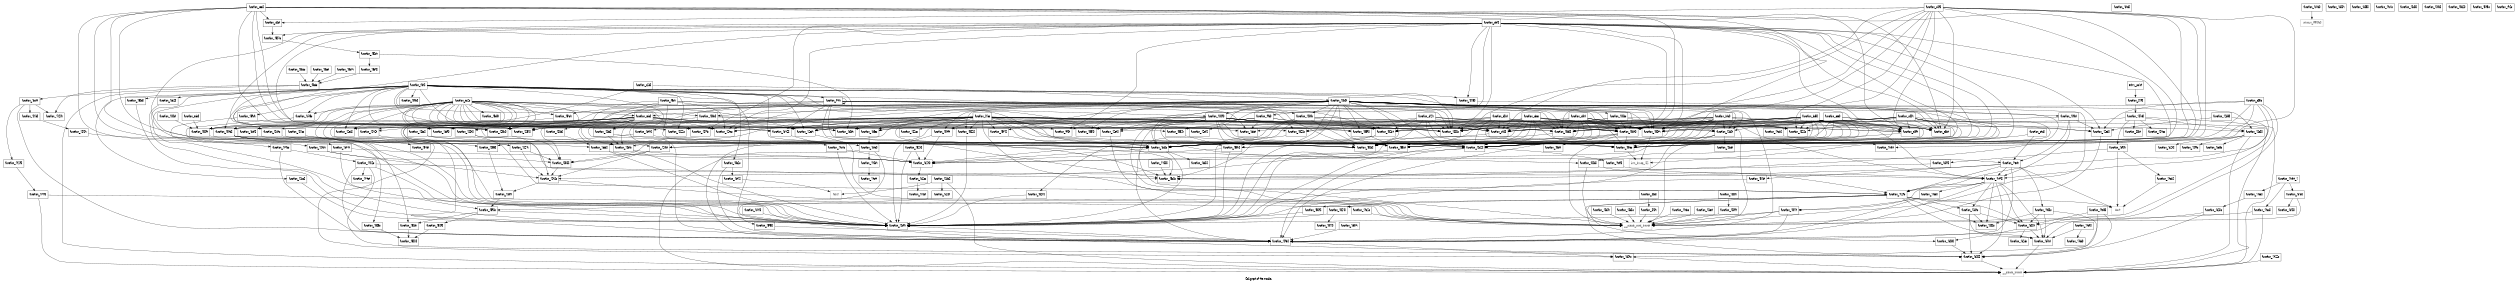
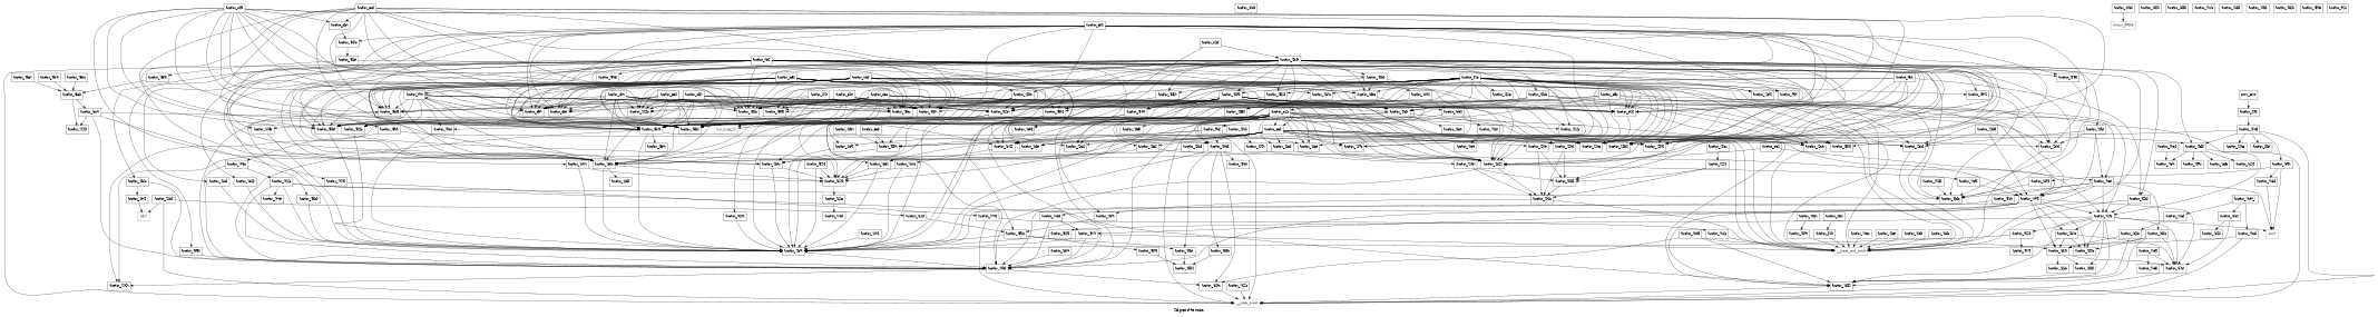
  digraph {
    fontname="Patrick Hand"
    label="Call graph of the module."
    node [fontname="Patrick Hand" shape=record]
    edge [fontname="Patrick Hand"]
    n1 [label="{function_f648}"]
    n2 [label="{function_13bfc}"]
    n3 [label="{function_1008c}"]
    n4 [label="{function_100e8}"]
    n5 [label="{function_1367c}"]
    n6 [label="{function_125b0}"]
    n7 [label="{function_12e40}"]
    n8 [label="{function_13cc8}"]
    n9 [label="{function_12e68}"]
    n10 [label="{function_12ed4}"]
    n11 [label="{function_130fc}"]
    n12 [label="{function_1322c}"]
    n13 [label="{function_12510}"]
    n14 [label="{function_10150}"]
    n15 [label="{function_150c0}"]
    n16 [label="{function_124ec}"]
    n17 [label="{function_15344}"]
    n18 [label="{function_16620}"]
    n19 [label="{function_1663c}"]
    n20 [label="{function_1675c}"]
    n21 [label="{function_16774}"]
    n22 [label="{function_1590c}"]
    n23 [label="{function_15958}"]
    n24 [label="{function_159c0}"]
    n25 [label="{function_159d4}"]
    n26 [label="{function_15a2c}"]
    n27 [label="{function_15c0c}"]
    n28 [label="{function_15768}"]
    n29 [color=gray50 fontcolor=gray50 label="{__pseudo_branch}"]
    n30 [label="{function_15368}"]
    n31 [label="{function_f444}"]
    n32 [label="{function_13c94}"]
    n33 [label="{function_16270}"]
    n34 [label="{function_16470}"]
    n35 [label="{function_165ec}"]
    n36 [label="{function_16690}"]
    n37 [label="{function_166a4}"]
    n38 [label="{function_13550}"]
    n39 [color=gray50 fontcolor=gray50 label="{__pseudo_cond_branch}"]
    n40 [label="{function_139e8}"]
    n41 [label="{function_152b4}"]
    n42 [label="{function_152f8}"]
    n43 [label="{function_15670}"]
    n44 [color=gray50 fontcolor=gray50 label="{llvm_bswap_i32}"]
    n45 [label="{function_16638}"]
    n46 [label="{function_158c4}"]
    n47 [label="{function_15890}"]
    n48 [label="{function_16064}"]
    n49 [label="{function_179bc}"]
    n50 [label="{function_16418}"]
    n51 [label="{function_1687c}"]
    n52 [label="{function_15764}"]
    n53 [label="{function_1585c}"]
    n54 [label="{function_154c4}"]
    n55 [label="{function_1528c}"]
    n56 [label="{function_13a84}"]
    n57 [label="{function_16728}"]
    n58 [label="{function_15600}"]
    n59 [label="{function_e6c8}"]
    n60 [label="{function_136d8}"]
    n61 [label="{function_13d28}"]
    n62 [label="{function_14e90}"]
    n63 [label="{function_1343c}"]
    n64 [label="{function_15b98}"]
    n65 [label="{function_15adc}"]
    n66 [label="{function_16a74}"]
    n67 [label="{function_17234}"]
    n68 [label="{function_162ac}"]
    n69 [label="{function_164e0}"]
    n70 [label="{function_13694}"]
    n71 [label="{function_12650}"]
    n72 [label="{function_12eb0}"]
    n73 [label="{function_14798}"]
    n74 [label="{function_13d7c}"]
    n75 [label="{function_16334}"]
    n76 [label="{function_167b4}"]
    n77 [label="{function_16808}"]
    n78 [label="{function_1808c}"]
    n79 [label="{function_1429c}"]
    n80 [label="{function_15114}"]
    n81 [label="{function_17660}"]
    n82 [label="{function_12ef8}"]
    n83 [label="{function_12f64}"]
    n84 [label="{function_13538}"]
    n85 [label="{function_130a0}"]
    n86 [label="{function_166b8}"]
    n87 [label="{function_15644}"]
    n88 [label="{function_162dc}"]
    n89 [label="{function_16300}"]
    n90 [label="{function_1319c}"]
    n91 [label="{function_13724}"]
    n92 [label="{function_1400c}"]
    n93 [label="{function_15210}"]
    n94 [label="{function_15110}"]
    n95 [label="{function_137cc}"]
    n96 [label="{function_15248}"]
    n97 [label="{function_137d0}"]
    n98 [label="{function_13a00}"]
    n99 [label="{function_16904}"]
    n100 [label="{function_80b4}"]
    n101 [label="{function_139fc}"]
    n102 [label="{function_16a5c}"]
    n103 [label="{function_17d44}"]
    n104 [label="{function_1a248}"]
    n105 [color=gray50 fontcolor=gray50 label="{abort}"]
    n106 [label="{function_16898}"]
    n107 [label="{function_17ab8}"]
    n108 [label="{function_1028c}"]
    n109 [label="{function_f5c4}"]
    n110 [label="{function_10368}"]
    n111 [label="{function_10390}"]
    n112 [label="{function_14ee4}"]
    n113 [label="{function_15510}"]
    n114 [label="{function_15548}"]
    n115 [label="{function_15590}"]
    n116 [label="{function_157f4}"]
    n117 [label="{function_150f8}"]
    n118 [label="{function_132ac}"]
    n119 [label="{function_151d4}"]
    n120 [label="{function_13340}"]
    n121 [label="{function_13a64}"]
    n122 [label="{function_17a7c}"]
    n123 [label="{function_155b4}"]
    n124 [label="{function_108b4}"]
    n125 [label="{function_158f4}"]
    n126 [label="{function_1537c}"]
    n127 [label="{function_153a4}"]
    n128 [label="{function_10b04}"]
    n129 [label="{function_108dc}"]
    n130 [label="{function_109a4}"]
    n131 [label="{function_15320}"]
    n132 [label="{function_15f18}"]
    n133 [label="{function_15524}"]
    n134 [label="{function_e5a4}"]
    n135 [label="{function_e5f4}"]
    n136 [label="{function_136a8}"]
    n137 [label="{function_1620c}"]
    n138 [label="{function_173a4}"]
    n139 [color=gray50 fontcolor=gray50 label="{fabsf}"]
    n140 [label="{function_173d4}"]
    n141 [label="{function_164d8}"]
    n142 [label="{function_17a44}"]
    n143 [label="{function_16574}"]
    n144 [label="{function_166f8}"]
    n145 [label="{function_16710}"]
    n146 [label="{function_167d0}"]
    n147 [color=gray50 fontcolor=gray50 label="{unknown_ffff0fc0}"]
    n148 [label="{function_16834}"]
    n149 [label="{function_16858}"]
    n150 [label="{function_17298}"]
    n151 [label="{function_18168}"]
    n152 [label="{function_179f8}"]
    n153 [label="{function_18184}"]
    n154 [label="{function_1722c}"]
    n155 [label="{function_17c2c}"]
    n156 [label="{function_177e4}"]
    n157 [label="{function_17808}"]
    n158 [label="{function_1782c}"]
    n159 [label="{function_17c1c}"]
    n160 [label="{function_17cb0}"]
    n161 [label="{function_17cc8}"]
    n162 [label="{function_17d44_1}"]
    n163 [label="{function_17da8}"]
    n164 [label="{function_161a0}"]
    n165 [label="{function_16180}"]
    n166 [label="{function_17dd0}"]
    n167 [label="{function_17df0}"]
    n168 [label="{function_17e50}"]
    n169 [label="{function_17ebc}"]
    n170 [label="{function_18084}"]
    n171 [label="{function_18094}"]
    n172 [label="{function_187b4}"]
    n173 [label="{function_181cc}"]
    n174 [label="{function_18214}"]
    n175 [label="{function_18ce4}"]
    n176 [label="{function_18d34}"]
    n177 [label="{function_18d80}"]
    n178 [label="{function_18d8c}"]
    n179 [label="{function_18db8}"]
    n180 [label="{function_1a234}"]
    n181 [label="{function_18fd8}"]
    n182 [label="{function_15838}"]
    n183 [label="{function_15a54}"]
    n184 [label="{function_15b74}"]
    n185 [label="{function_15bbc}"]
    n186 [label="{function_15be4}"]
    n187 [label="{function_154ec}"]
    n188 [label="{function_15620}"]
    n189 [label="{function_1575c}"]
    n190 [label="{function_80c8}"]
    n191 [label="{function_8104}"]
    n192 [label="{entry_point}"]
    n193 [label="{function_8190}"]
    n194 [label="{function_81cc}"]
    n195 [label="{function_9f04}"]
    n196 [label="{function_a430}"]
    n197 [label="{function_9f60}"]
    n198 [label="{function_a05c}"]
    n199 [label="{function_a268}"]
    n200 [label="{function_a3c4}"]
    n201 [label="{function_a4a0}"]
    n202 [label="{function_a884}"]
    n203 [label="{function_aee0}"]
    n204 [label="{function_b4c0}"]
    n205 [label="{function_bc58}"]
    n206 [label="{function_c3f0}"]
    n207 [label="{function_caa8}"]
    n208 [label="{function_d124}"]
    n209 [label="{function_d3b4}"]
    n210 [label="{function_d644}"]
    n211 [label="{function_daec}"]
    n212 [label="{function_def8}"]
    n213 [label="{function_e6a0}"]
    n214 [label="{function_ec2c}"]
    n215 [label="{function_f42c}"]
    n1 -> n2
    n1 -> n3
    n1 -> n4
    n1 -> n5
    n1 -> n6
    n1 -> n7
    n1 -> n8
    n1 -> n9
    n1 -> n10
    n1 -> n11
    n1 -> n12
    n1 -> n13
    n1 -> n14
    n1 -> n15
    n1 -> n16
    n1 -> n17
    n1 -> n18
    n1 -> n19
    n1 -> n20
    n1 -> n21
    n1 -> n22
    n1 -> n23
    n1 -> n24
    n1 -> n25
    n1 -> n26
    n1 -> n27
    n1 -> n28
    n1 -> n29
    n1 -> n30
    n1 -> n31
    n2 -> n32
    n2 -> n33
    n4 -> n34
    n4 -> n35
    n4 -> n36
    n4 -> n37
    n5 -> n38
    n7 -> n39
    n8 -> n32
    n10 -> n39
    n11 -> n17
    n11 -> n19
    n11 -> n30
    n11 -> n40
    n11 -> n41
    n11 -> n42
    n11 -> n43
    n14 -> n27
    n15 -> n32
    n17 -> n44
    n18 -> n32
    n19 -> n32
    n19 -> n33
    n19 -> n45
    n20 -> n32
    n21 -> n32
    n21 -> n33
    n22 -> n32
    n22 -> n46
    n22 -> n47
    n23 -> n40
    n25 -> n48
    n25 -> n49
    n26 -> n40
    n26 -> n50
    n28 -> n32
    n28 -> n46
    n28 -> n51
    n28 -> n52
    n28 -> n53
    n31 -> n17
    n31 -> n19
    n31 -> n30
    n31 -> n31
    n31 -> n40
    n31 -> n41
    n31 -> n43
    n31 -> n54
    n31 -> n55
    n31 -> n56
    n31 -> n57
    n31 -> n58
    n31 -> n59
    n32 -> n40
    n33 -> n68
    n34 -> n38
    n34 -> n69
    n35 -> n69
    n38 -> n70
    n40 -> n51
    n41 -> n32
    n41 -> n33
    n42 -> n32
    n43 -> n32
    n43 -> n39
    n43 -> n40
    n43 -> n87
    n46 -> n182
    n47 -> n182
    n49 -> n40
    n49 -> n158
    n50 -> n139
    n51 -> n29
    n53 -> n182
    n54 -> n32
    n55 -> n32
    n56 -> n32
    n56 -> n33
    n56 -> n39
    n56 -> n121
    n57 -> n122
    n58 -> n32
    n59 -> n2
    n59 -> n6
    n59 -> n7
    n59 -> n9
    n59 -> n10
    n59 -> n13
    n59 -> n16
    n59 -> n19
    n59 -> n48
    n59 -> n57
    n59 -> n60
    n59 -> n83
    n59 -> n85
    n59 -> n90
    n59 -> n91
    n59 -> n113
    n59 -> n120
    n59 -> n125
    n59 -> n136
    n59 -> n144
    n60 -> n2
    n60 -> n61
    n61 -> n40
    n61 -> n62
    n61 -> n63
    n62 -> n73
    n63 -> n39
    n63 -> n70
    n64 -> n65
    n65 -> n66
    n65 -> n67
    n66 -> n40
    n66 -> n67
    n66 -> n150
    n66 -> n151
    n68 -> n138
    n69 -> n29
    n69 -> n77
    n69 -> n140
    n70 -> n22
    n71 -> n72
    n71 -> n73
    n72 -> n39
    n73 -> n40
    n73 -> n74
    n73 -> n75
    n73 -> n76
    n73 -> n77
    n73 -> n78
    n73 -> n79
    n73 -> n80
    n73 -> n81
    n74 -> n75
    n74 -> n76
    n74 -> n77
    n74 -> n78
    n75 -> n76
    n75 -> n88
    n75 -> n89
    n76 -> n29
    n77 -> n29
    n79 -> n74
    n79 -> n75
    n79 -> n76
    n79 -> n77
    n79 -> n78
    n79 -> n89
    n79 -> n93
    n79 -> n105
    n79 -> n117
    n80 -> n32
    n80 -> n39
    n80 -> n40
    n81 -> n40
    n81 -> n80
    n83 -> n63
    n83 -> n84
    n84 -> n63
    n85 -> n86
    n86 -> n32
    n86 -> n33
    n89 -> n77
-   n91 -> n40
+   n40 -> n91
    n92 -> n75
    n92 -> n76
    n92 -> n77
    n92 -> n78
    n93 -> n32
    n93 -> n94
    n96 -> n32
    n96 -> n33
    n97 -> n29
    n97 -> n48
    n97 -> n95
    n97 -> n98
    n97 -> n99
    n97 -> n100
    n98 -> n29
    n98 -> n101
    n98 -> n102
    n98 -> n103
    n98 -> n104
    n99 -> n105
    n99 -> n106
    n99 -> n107
    n106 -> n27
    n107 -> n105
    n109 -> n3
    n109 -> n6
    n109 -> n13
    n109 -> n16
    n109 -> n84
    n109 -> n110
    n109 -> n111
    n110 -> n39
    n110 -> n79
    n111 -> n3
    n111 -> n7
    n111 -> n10
    n111 -> n17
    n111 -> n19
    n111 -> n30
    n111 -> n39
    n111 -> n41
    n111 -> n43
    n111 -> n56
    n111 -> n57
    n111 -> n61
    n111 -> n79
    n111 -> n112
    n111 -> n113
    n111 -> n114
    n111 -> n115
    n111 -> n116
    n112 -> n27
    n112 -> n40
    n112 -> n73
    n112 -> n79
    n112 -> n92
    n112 -> n105
    n112 -> n119
    n114 -> n32
    n114 -> n33
    n115 -> n123
    n116 -> n32
    n116 -> n33
    n117 -> n32
    n119 -> n32
    n120 -> n63
    n120 -> n84
    n122 -> n32
    n122 -> n33
    n123 -> n32
    n123 -> n33
    n124 -> n125
    n125 -> n32
    n126 -> n127
    n127 -> n48
    n127 -> n64
    n128 -> n3
    n128 -> n4
    n128 -> n6
    n128 -> n11
    n128 -> n13
    n128 -> n16
    n128 -> n17
    n128 -> n19
    n128 -> n27
    n128 -> n28
    n128 -> n30
    n128 -> n35
    n128 -> n39
    n128 -> n40
    n128 -> n41
    n128 -> n43
    n128 -> n44
    n128 -> n56
    n128 -> n58
    n128 -> n61
    n128 -> n82
    n128 -> n84
    n128 -> n98
    n128 -> n110
    n128 -> n111
    n128 -> n113
    n128 -> n114
    n128 -> n115
    n128 -> n116
    n128 -> n123
    n128 -> n129
    n128 -> n130
    n128 -> n131
    n128 -> n132
    n128 -> n133
    n128 -> n134
    n128 -> n135
    n129 -> n10
    n129 -> n39
    n129 -> n41
    n129 -> n43
    n129 -> n56
    n130 -> n7
    n130 -> n72
    n130 -> n73
    n130 -> n112
    n131 -> n32
    n132 -> n27
    n133 -> n114
    n135 -> n30
    n136 -> n19
    n136 -> n79
    n137 -> n75
    n137 -> n77
    n140 -> n142
    n143 -> n40
    n144 -> n32
    n145 -> n32
    n146 -> n147
    n150 -> n152
    n151 -> n153
    n152 -> n29
    n152 -> n155
    n153 -> n172
    n154 -> n29
    n155 -> n39
    n157 -> n27
    n158 -> n27
    n158 -> n32
    n158 -> n40
    n158 -> n77
    n158 -> n156
    n160 -> n103
    n161 -> n29
    n161 -> n39
    n162 -> n161
    n162 -> n163
    n162 -> n164
    n163 -> n137
    n164 -> n76
    n164 -> n165
    n167 -> n76
    n167 -> n166
    n168 -> n51
    n168 -> n75
    n168 -> n77
    n169 -> n39
    n170 -> n171
    n171 -> n39
    n172 -> n63
    n172 -> n84
    n173 -> n174
    n174 -> n63
    n174 -> n84
    n175 -> n39
    n176 -> n39
    n178 -> n39
    n179 -> n29
    n179 -> n139
    n179 -> n180
    n180 -> n22
    n184 -> n65
    n185 -> n65
    n186 -> n65
    n187 -> n44
    n190 -> n191
    n191 -> n39
    n192 -> n193
    n193 -> n97
    n194 -> n3
    n194 -> n5
    n194 -> n6
    n194 -> n7
    n194 -> n9
    n194 -> n10
    n194 -> n12
    n194 -> n13
    n194 -> n16
    n194 -> n17
    n194 -> n19
    n194 -> n27
    n194 -> n30
    n194 -> n35
    n194 -> n39
    n194 -> n40
    n194 -> n41
    n194 -> n43
    n194 -> n48
    n194 -> n56
    n194 -> n57
    n194 -> n58
    n194 -> n61
    n194 -> n82
    n194 -> n83
    n194 -> n90
    n194 -> n115
    n194 -> n116
    n194 -> n118
    n194 -> n120
    n194 -> n131
    n194 -> n132
    n194 -> n133
    n194 -> n187
    n194 -> n195
    n194 -> n196
    n196 -> n83
    n197 -> n28
    n197 -> n29
    n197 -> n37
    n197 -> n57
    n197 -> n98
    n197 -> n125
    n198 -> n39
    n198 -> n40
    n198 -> n61
    n198 -> n72
    n198 -> n79
    n198 -> n187
    n198 -> n197
    n199 -> n125
    n199 -> n128
    n200 -> n126
    n201 -> n61
    n201 -> n112
    n202 -> n3
    n202 -> n17
    n202 -> n19
    n202 -> n30
    n202 -> n43
    n202 -> n58
    n202 -> n61
    n202 -> n72
    n202 -> n108
    n202 -> n123
    n202 -> n134
    n202 -> n135
-   n43 -> n187
+   n202 -> n187
    n202 -> n196
    n203 -> n3
    n203 -> n17
    n203 -> n19
    n203 -> n30
    n203 -> n43
    n203 -> n58
    n203 -> n61
    n203 -> n108
    n203 -> n123
    n203 -> n134
    n203 -> n135
    n203 -> n187
    n203 -> n196
    n204 -> n3
    n204 -> n17
    n204 -> n19
    n204 -> n30
    n204 -> n35
    n204 -> n41
    n204 -> n43
    n204 -> n56
    n204 -> n58
    n204 -> n61
    n204 -> n73
    n204 -> n108
    n204 -> n114
    n204 -> n123
    n204 -> n134
    n204 -> n135
    n204 -> n187
    n204 -> n196
    n205 -> n3
    n205 -> n17
    n205 -> n19
    n205 -> n30
    n205 -> n35
    n205 -> n41
    n205 -> n43
    n205 -> n56
    n205 -> n58
    n205 -> n61
    n205 -> n73
    n205 -> n108
    n205 -> n114
    n205 -> n123
    n205 -> n134
    n205 -> n135
    n205 -> n187
    n205 -> n196
    n206 -> n3
    n206 -> n17
    n206 -> n19
    n206 -> n30
    n206 -> n43
    n206 -> n58
    n206 -> n61
    n206 -> n108
    n206 -> n123
    n206 -> n134
    n206 -> n135
    n206 -> n187
    n206 -> n196
    n206 -> n200
    n207 -> n3
    n207 -> n17
    n207 -> n19
    n207 -> n30
    n207 -> n43
    n207 -> n58
    n207 -> n61
    n207 -> n123
    n207 -> n134
    n207 -> n135
    n207 -> n187
    n207 -> n196
    n207 -> n200
    n208 -> n3
    n208 -> n17
    n208 -> n30
    n208 -> n41
    n208 -> n43
    n208 -> n55
    n208 -> n61
    n208 -> n108
    n208 -> n115
    n208 -> n187
    n208 -> n196
    n209 -> n3
    n209 -> n17
    n209 -> n30
    n209 -> n41
    n209 -> n43
    n209 -> n55
    n209 -> n61
    n209 -> n108
    n209 -> n115
    n209 -> n187
    n209 -> n196
    n210 -> n3
    n210 -> n17
    n210 -> n19
    n210 -> n30
    n210 -> n43
    n210 -> n58
    n210 -> n61
    n210 -> n108
    n210 -> n123
    n210 -> n134
    n210 -> n135
    n210 -> n187
    n210 -> n196
    n211 -> n3
    n211 -> n16
    n211 -> n17
    n211 -> n19
    n211 -> n30
    n211 -> n37
    n211 -> n43
    n211 -> n58
    n211 -> n61
    n211 -> n72
    n211 -> n123
    n211 -> n134
    n211 -> n135
    n211 -> n187
    n211 -> n196
    n212 -> n2
    n212 -> n3
    n212 -> n6
    n212 -> n7
    n212 -> n13
    n212 -> n14
    n212 -> n16
    n212 -> n17
    n212 -> n19
    n212 -> n30
    n212 -> n43
    n212 -> n61
    n212 -> n72
    n212 -> n86
    n212 -> n90
    n212 -> n123
    n212 -> n126
    n212 -> n134
    n212 -> n135
    n212 -> n195
    n212 -> n196
    n213 -> n125
    n214 -> n2
    n214 -> n6
    n214 -> n9
    n214 -> n10
    n214 -> n12
    n214 -> n13
    n214 -> n16
    n214 -> n19
    n214 -> n20
    n214 -> n28
    n214 -> n30
-   n214 -> n35
+   n35 -> n214
    n214 -> n36
    n214 -> n37
    n214 -> n39
    n214 -> n43
    n214 -> n54
    n214 -> n55
    n214 -> n57
    n214 -> n59
    n214 -> n60
    n214 -> n73
    n214 -> n86
    n214 -> n90
    n214 -> n91
    n214 -> n120
    n214 -> n125
    n214 -> n136
    n214 -> n144
    n214 -> n183
  }
